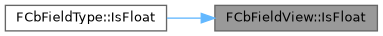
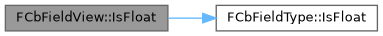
  digraph {
    rankdir=LR
    node [fontname=Helvetica fontsize=10 shape=box style=filled]
    n1 [color=gray40 fillcolor=grey60 fontcolor=black height=0.2 label="FCbFieldView::IsFloat" width=0.4]
    n2 [color=grey40 fillcolor=white height=0.2 label="FCbFieldType::IsFloat" width=0.4]
-   n2 -> n1 [color=steelblue1 fontname=Helvetica fontsize=10 labelfontname=Helvetica labelfontsize=10 style=solid]
+   n1 -> n2 [color=steelblue1 fontname=Helvetica fontsize=10 labelfontname=Helvetica labelfontsize=10 style=solid]
  }
